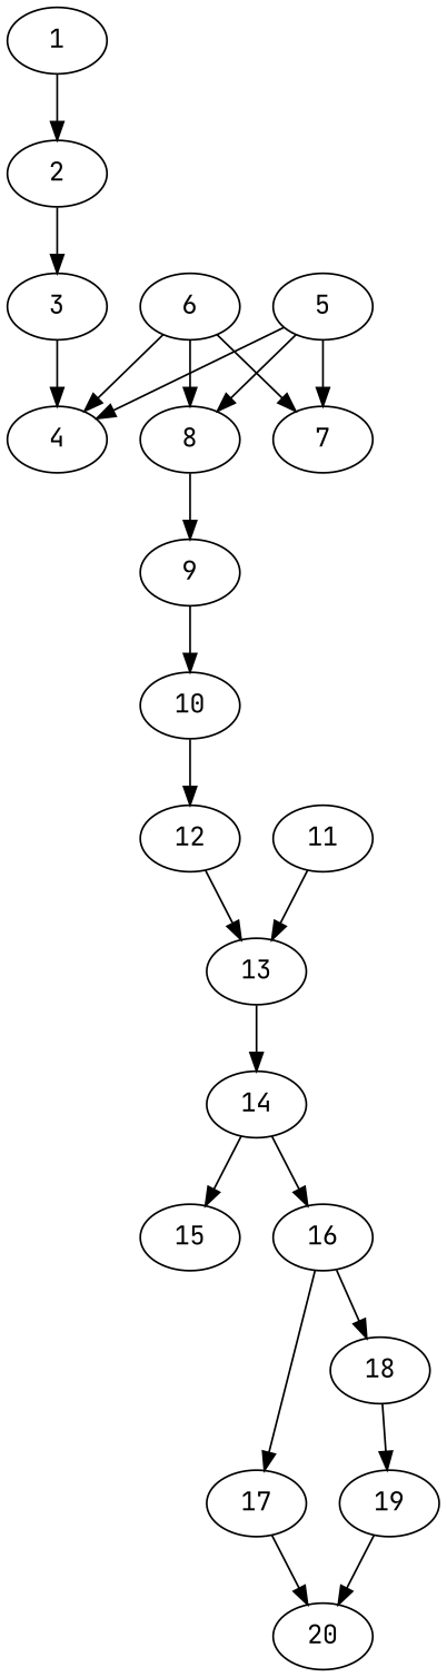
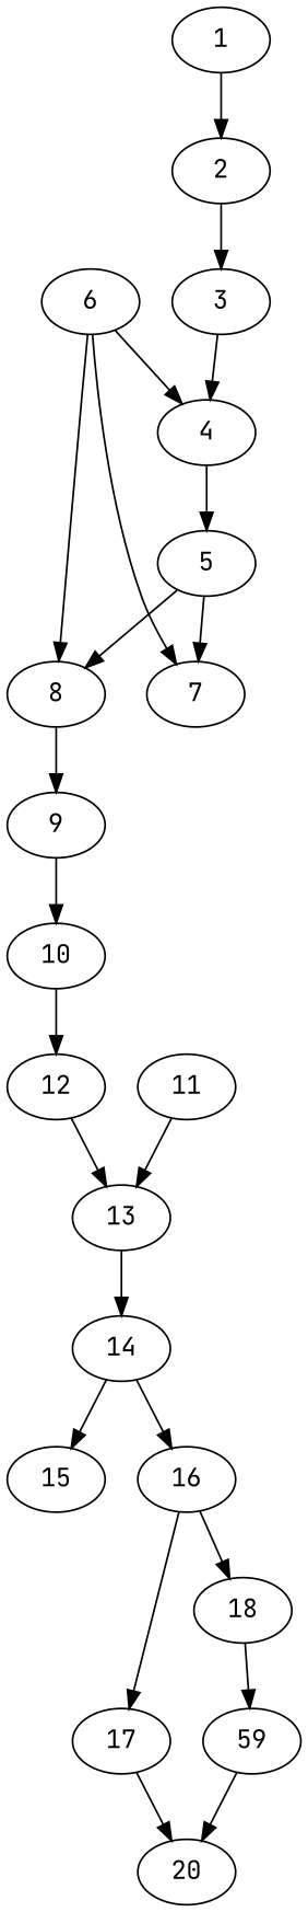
  digraph {
    fontname="JetBrains Mono"
    node [alpha=0.03 fontname="JetBrains Mono"]
    edge [fontname="JetBrains Mono"]
    1 [expect_size=20258816]
    2 [alpha=0.08 expect_size=33115136]
    3 [alpha=0.15 expect_size=26157056]
    4 [alpha=0.07 expect_size=46252032]
    5 [alpha=0.10 expect_size=39823360]
    7 [alpha=0.20 expect_size=16227328]
    8 [expect_size=11279360]
    6 [alpha=0.12 expect_size=10793984]
    9 [alpha=0.07 expect_size=16943104]
    10 [alpha=0.01 expect_size=23038976]
    12 [alpha=0.12 expect_size=7841792]
    11 [alpha=0.09 expect_size=48121856]
    13 [alpha=0.14 expect_size=27197440]
    14 [alpha=0.02 expect_size=14871552]
    15 [alpha=0.18 expect_size=30222336]
    16 [alpha=0.05 expect_size=5619712]
    17 [alpha=0.13 expect_size=34143232]
    18 [alpha=0.00 expect_size=32986112]
    20 [alpha=0.14 expect_size=11151360]
-   19 [alpha=0.18 expect_size=40845312]
+   19 [alpha=0.18 expect_size=40845312 label=59]
    1 -> 2
    2 -> 3
    3 -> 4
-   5 -> 4
+   4 -> 5
    5 -> 7
    5 -> 8
    8 -> 9
    6 -> 4
    6 -> 7
    6 -> 8
    9 -> 10
    10 -> 12
    12 -> 13
    11 -> 13
    13 -> 14
    14 -> 15
    14 -> 16
    16 -> 17
    16 -> 18
    17 -> 20
    18 -> 19
    19 -> 20
  }
